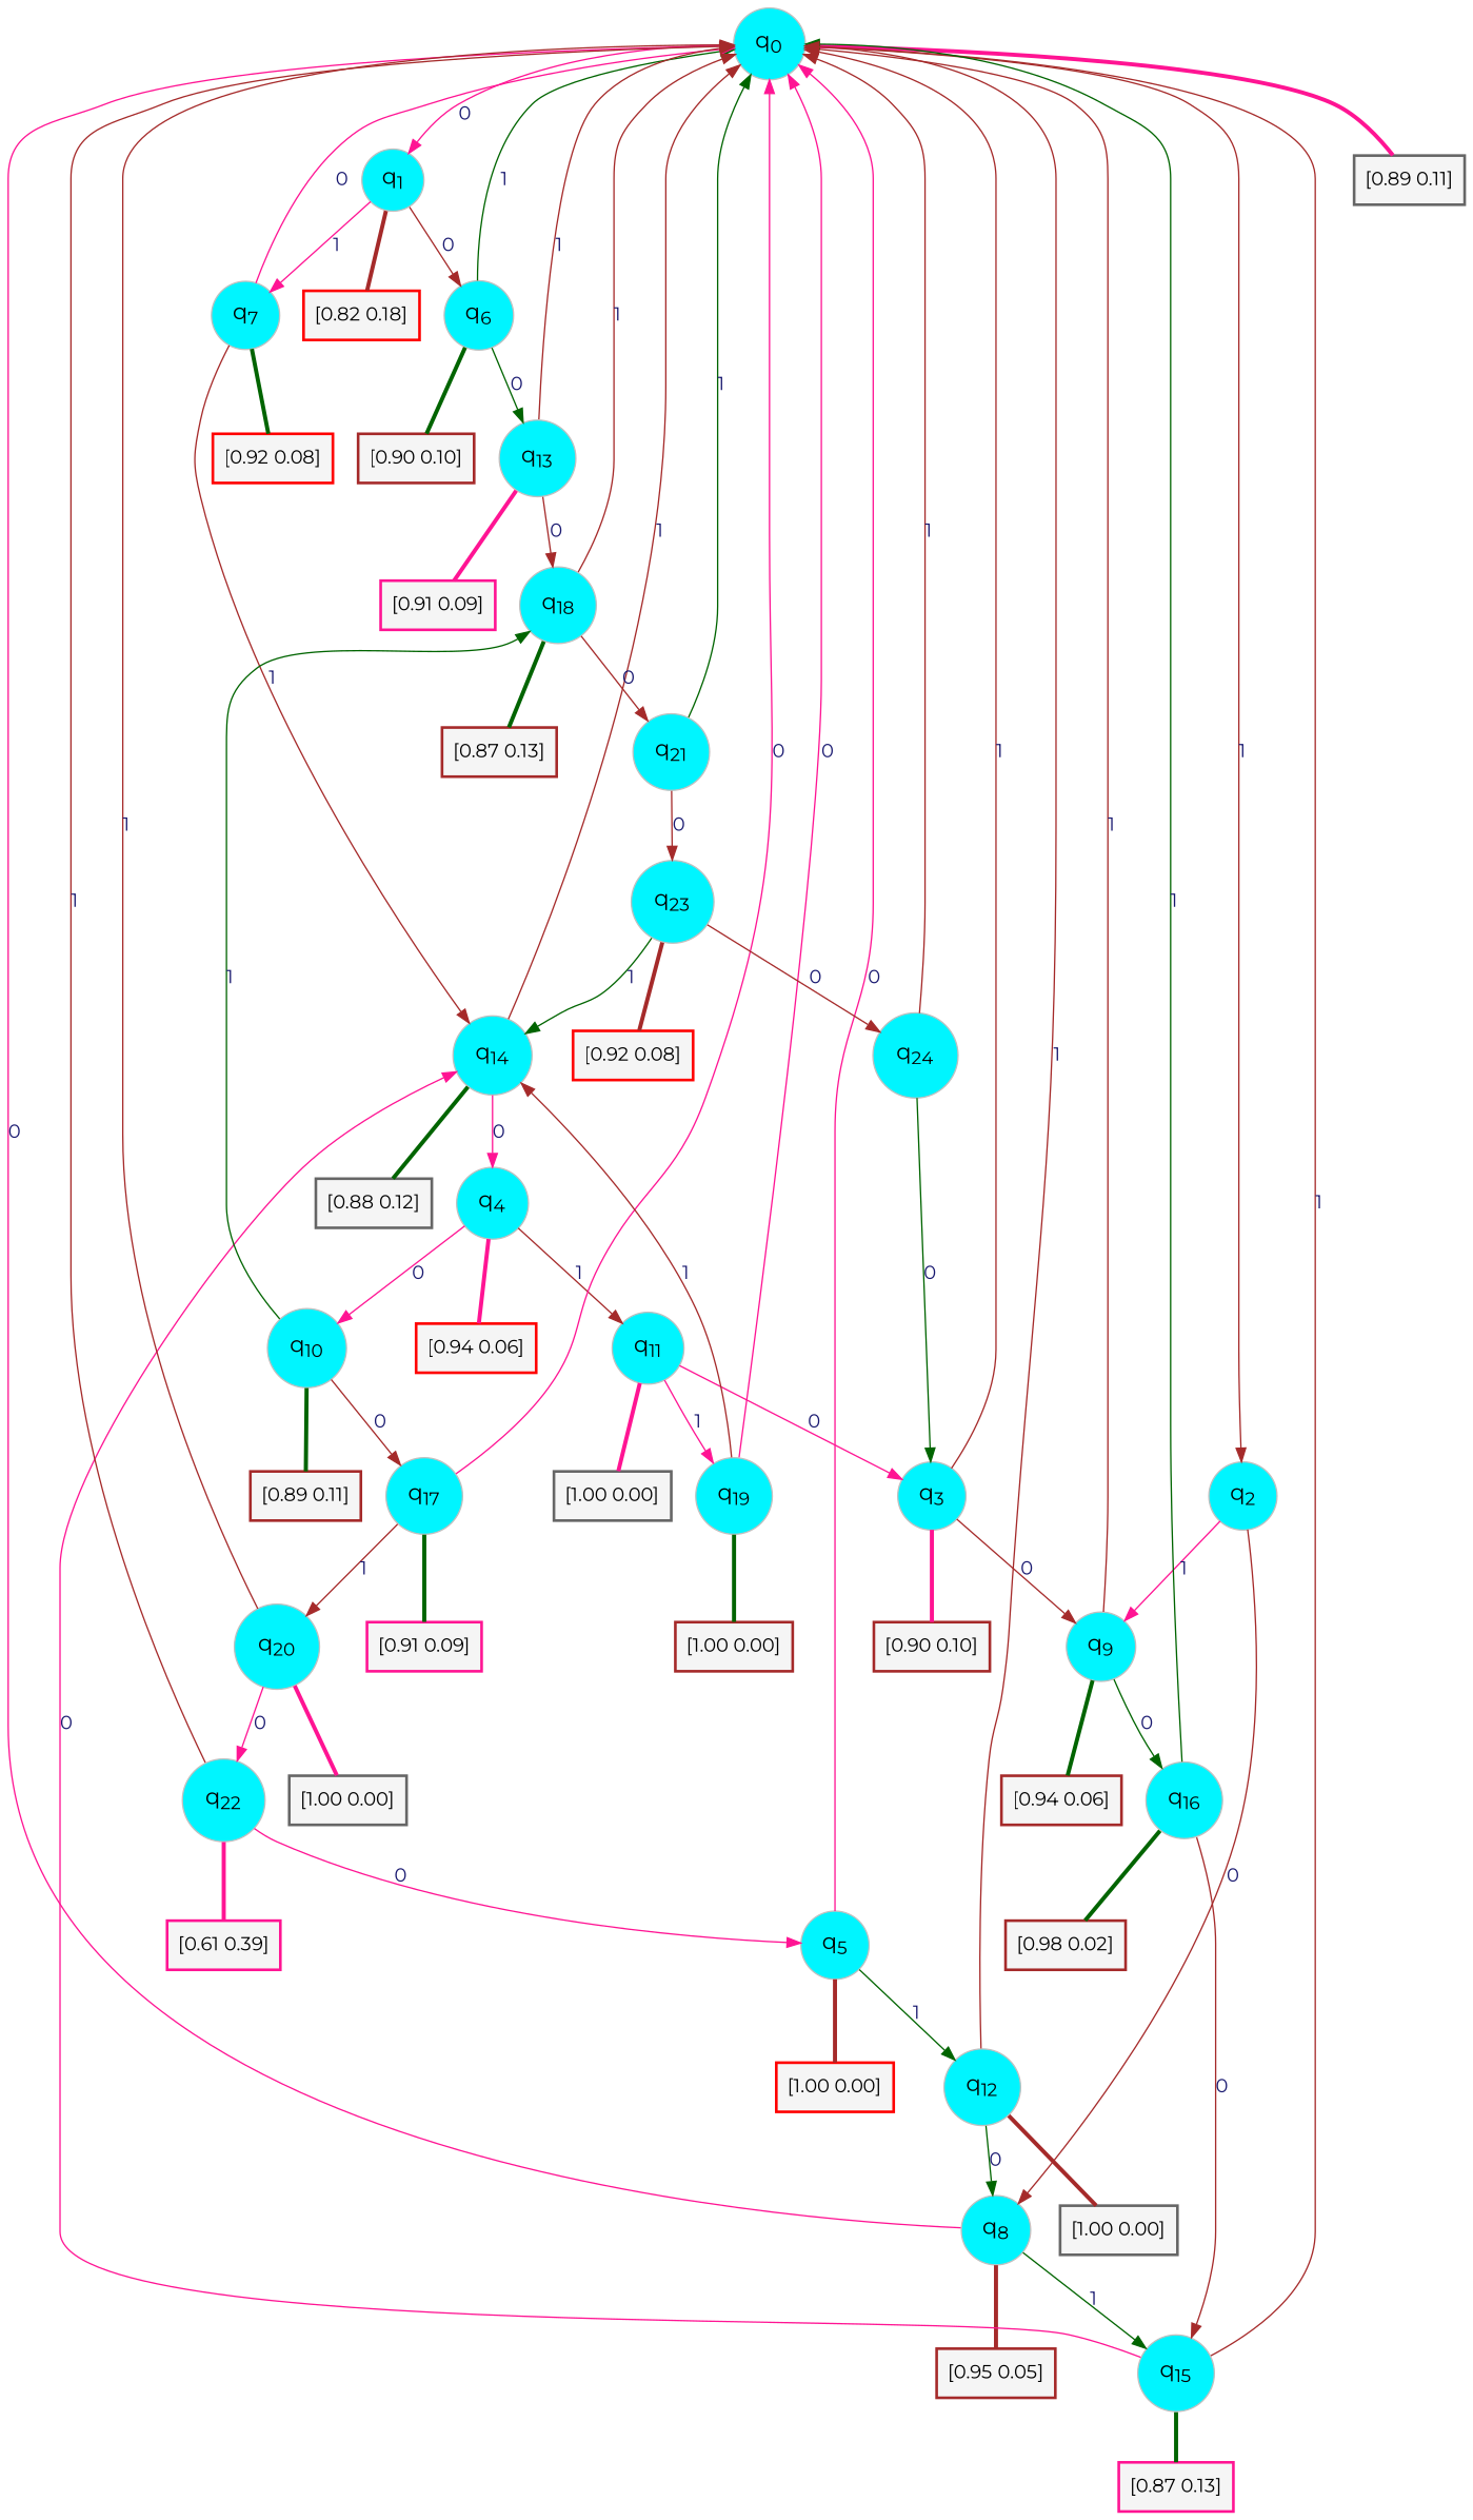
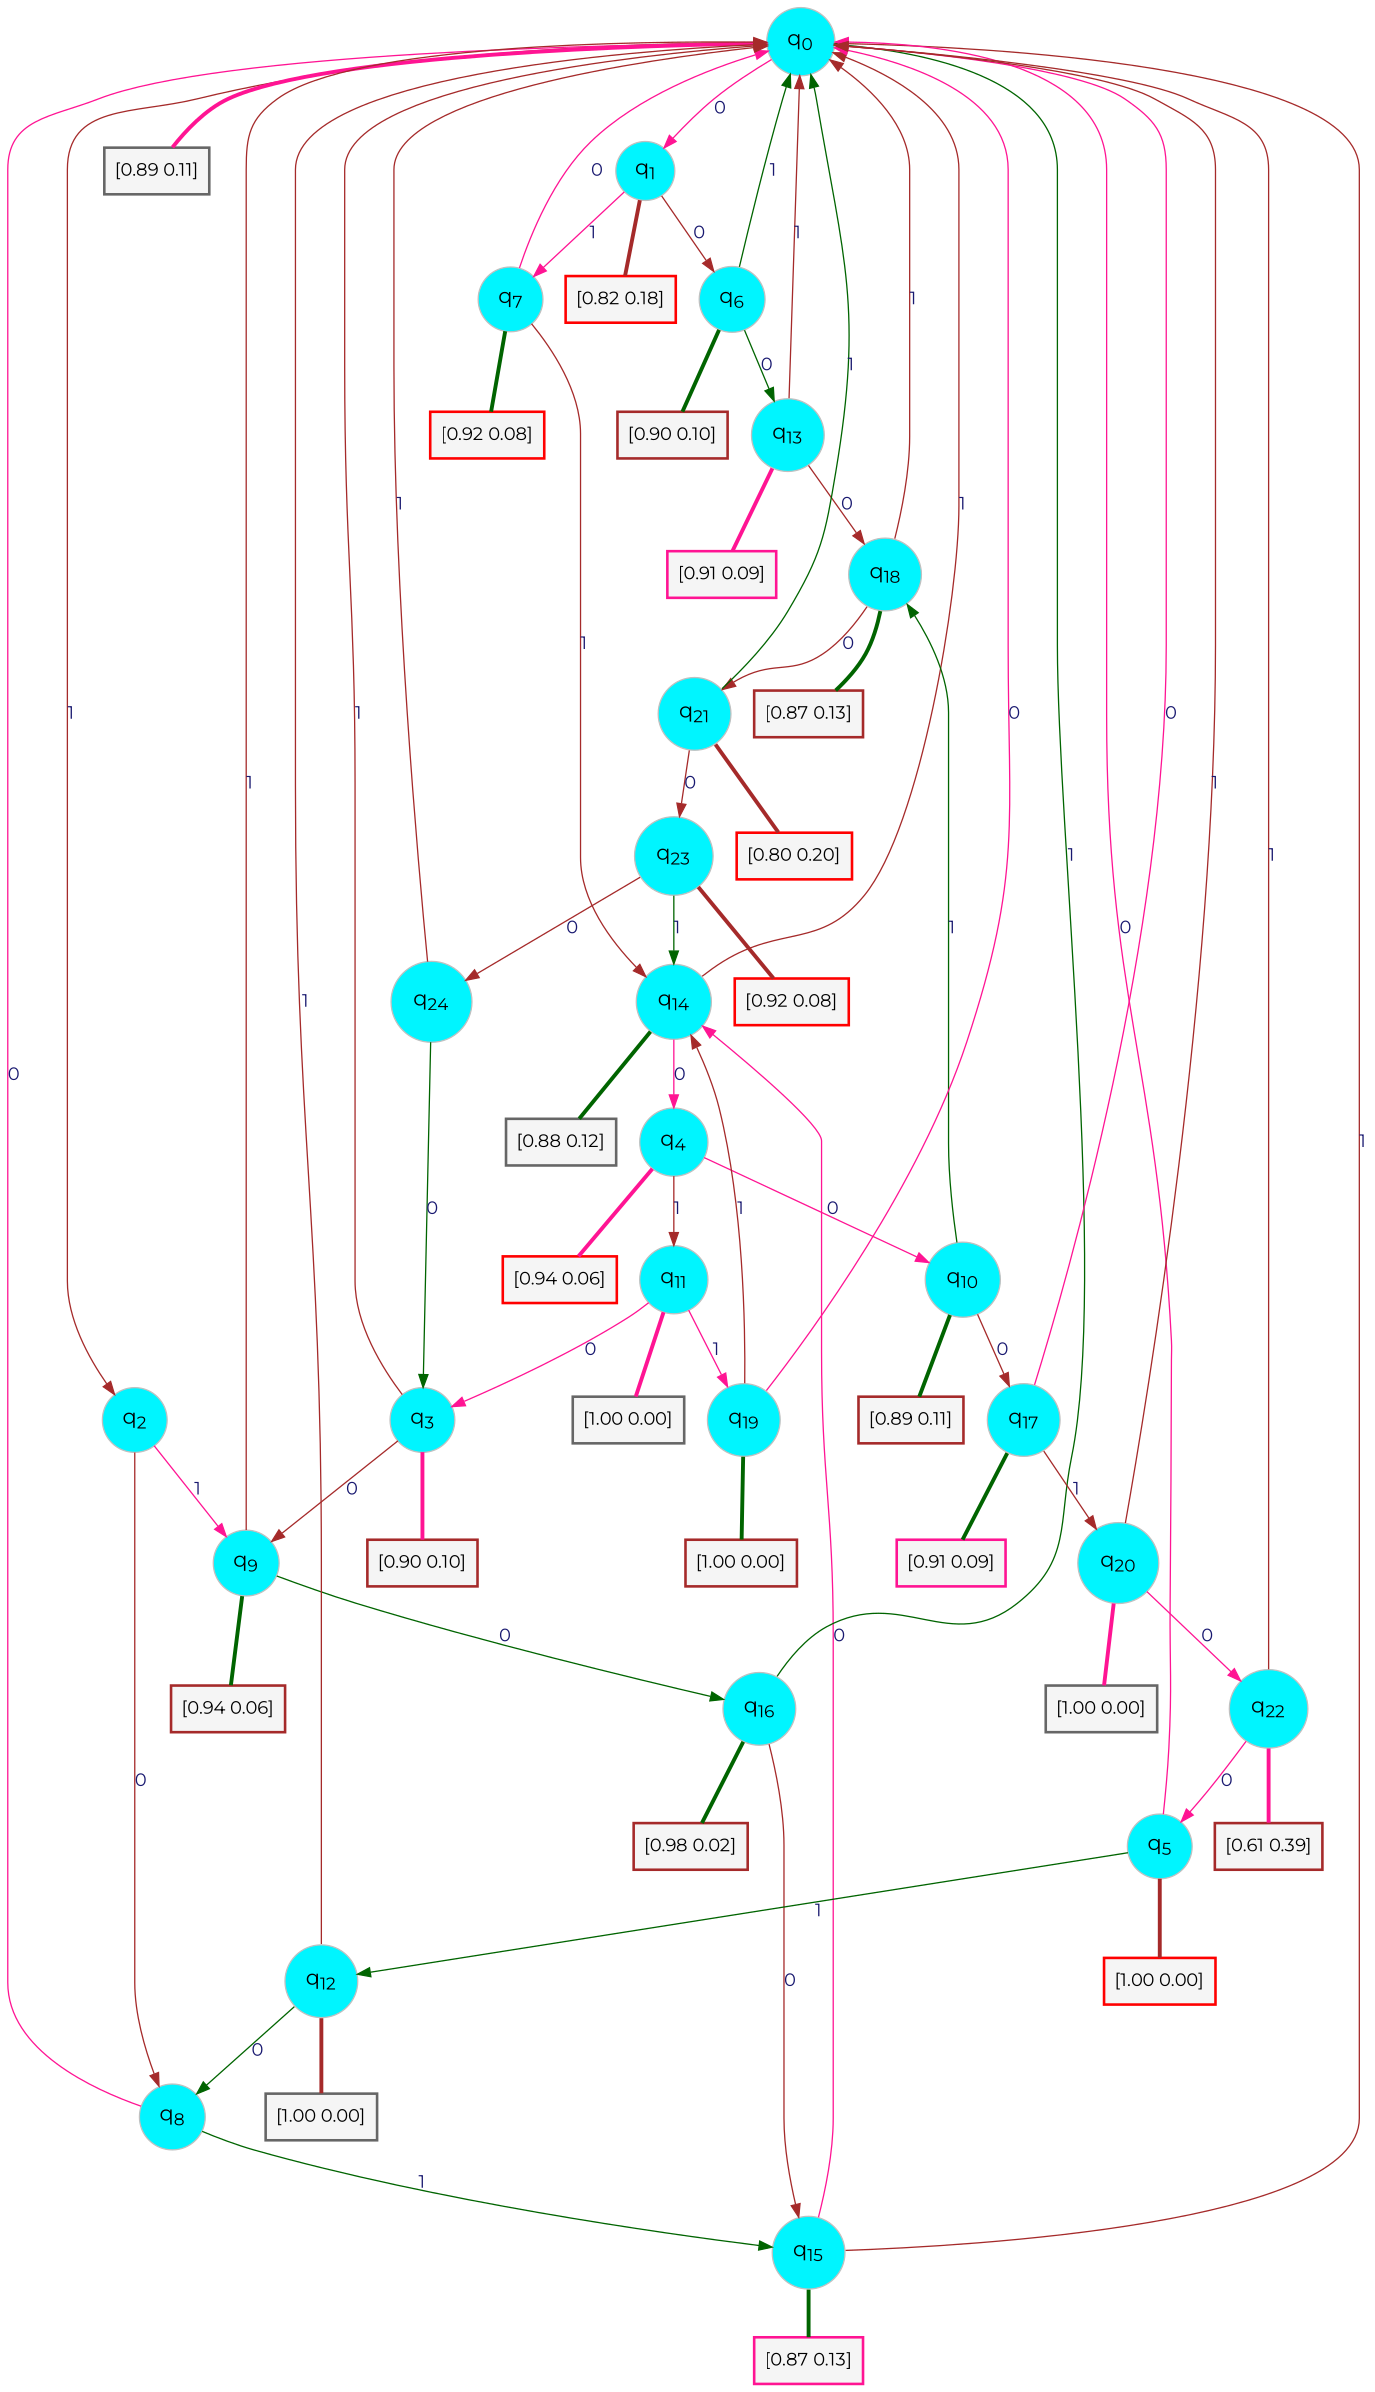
  digraph {
    fontname=Montserrat
    rankdir=TD
    node [color=gray fillcolor=turquoise1 fontcolor=black fontname=Montserrat fontsize=16 fontweight=bold shape=circle style=filled]
    edge [arrowsize=1 color=brown fontcolor=midnightblue fontname=Montserrat fontweight=bold penwidth=1 style=solid weight=20]
    n1 [label=<q<SUB>0</SUB>>]
    n2 [label=<q<SUB>1</SUB>>]
    n3 [label=<q<SUB>2</SUB>>]
    n4 [color=gray40 fillcolor=whitesmoke fontsize=14 label="[0.89 0.11]" penwidth=2 shape=box]
    n5 [label=<q<SUB>6</SUB>>]
    n6 [label=<q<SUB>7</SUB>>]
    n7 [color=red fillcolor=whitesmoke fontsize=14 label="[0.82 0.18]" penwidth=2 shape=box]
    n8 [label=<q<SUB>8</SUB>>]
    n9 [label=<q<SUB>9</SUB>>]
    n10 [label=<q<SUB>13</SUB>>]
    n11 [color=brown fillcolor=whitesmoke fontsize=14 label="[0.90 0.10]" penwidth=2 shape=box]
    n12 [label=<q<SUB>14</SUB>>]
    n13 [color=red fillcolor=whitesmoke fontsize=14 label="[0.92 0.08]" penwidth=2 shape=box]
    n14 [label=<q<SUB>15</SUB>>]
-   n15 [color=brown fillcolor=whitesmoke fontsize=14 label="[0.95 0.05]" penwidth=2 shape=box]
    n16 [label=<q<SUB>16</SUB>>]
    n17 [color=brown fillcolor=whitesmoke fontsize=14 label="[0.94 0.06]" penwidth=2 shape=box]
    n18 [label=<q<SUB>3</SUB>>]
    n19 [color=brown fillcolor=whitesmoke fontsize=14 label="[0.90 0.10]" penwidth=2 shape=box]
    n20 [label=<q<SUB>4</SUB>>]
    n21 [label=<q<SUB>10</SUB>>]
    n22 [label=<q<SUB>11</SUB>>]
    n23 [color=red fillcolor=whitesmoke fontsize=14 label="[0.94 0.06]" penwidth=2 shape=box]
    n24 [label=<q<SUB>17</SUB>>]
    n25 [label=<q<SUB>18</SUB>>]
    n26 [color=brown fillcolor=whitesmoke fontsize=14 label="[0.89 0.11]" penwidth=2 shape=box]
    n27 [label=<q<SUB>19</SUB>>]
    n28 [color=gray40 fillcolor=whitesmoke fontsize=14 label="[1.00 0.00]" penwidth=2 shape=box]
    n29 [label=<q<SUB>5</SUB>>]
    n30 [label=<q<SUB>12</SUB>>]
    n31 [color=red fillcolor=whitesmoke fontsize=14 label="[1.00 0.00]" penwidth=2 shape=box]
    n32 [color=gray40 fillcolor=whitesmoke fontsize=14 label="[1.00 0.00]" penwidth=2 shape=box]
    n33 [color=deeppink fillcolor=whitesmoke fontsize=14 label="[0.91 0.09]" penwidth=2 shape=box]
    n34 [color=gray40 fillcolor=whitesmoke fontsize=14 label="[0.88 0.12]" penwidth=2 shape=box]
    n35 [color=deeppink fillcolor=whitesmoke fontsize=14 label="[0.87 0.13]" penwidth=2 shape=box]
    n36 [color=brown fillcolor=whitesmoke fontsize=14 label="[0.98 0.02]" penwidth=2 shape=box]
    n37 [label=<q<SUB>20</SUB>>]
    n38 [color=deeppink fillcolor=whitesmoke fontsize=14 label="[0.91 0.09]" penwidth=2 shape=box]
    n39 [label=<q<SUB>21</SUB>>]
    n40 [color=brown fillcolor=whitesmoke fontsize=14 label="[0.87 0.13]" penwidth=2 shape=box]
    n41 [color=brown fillcolor=whitesmoke fontsize=14 label="[1.00 0.00]" penwidth=2 shape=box]
    n42 [label=<q<SUB>22</SUB>>]
    n43 [color=gray40 fillcolor=whitesmoke fontsize=14 label="[1.00 0.00]" penwidth=2 shape=box]
    n44 [label=<q<SUB>23</SUB>>]
-   n46 [color=deeppink fillcolor=whitesmoke fontsize=14 label="[0.61 0.39]" penwidth=2 shape=box]
+   n45 [color=red fillcolor=whitesmoke fontsize=14 label="[0.80 0.20]" penwidth=2 shape=box]
+   n46 [color=brown fillcolor=whitesmoke fontsize=14 label="[0.61 0.39]" penwidth=2 shape=box]
    n47 [label=<q<SUB>24</SUB>>]
    n48 [color=red fillcolor=whitesmoke fontsize=14 label="[0.92 0.08]" penwidth=2 shape=box]
    n1 -> n2 [color=deeppink label=0]
    n1 -> n3 [label=1]
    n1 -> n4 [arrowhead=none color=deeppink penwidth=3]
    n2 -> n5 [label=0]
    n2 -> n6 [color=deeppink label=1]
    n2 -> n7 [arrowhead=none penwidth=3]
    n3 -> n8 [label=0]
    n3 -> n9 [color=deeppink label=1]
    n5 -> n1 [color=darkgreen label=1]
    n5 -> n10 [color=darkgreen label=0]
    n5 -> n11 [arrowhead=none color=darkgreen penwidth=3]
    n6 -> n1 [color=deeppink label=0]
    n6 -> n12 [label=1]
    n6 -> n13 [arrowhead=none color=darkgreen penwidth=3]
    n8 -> n1 [color=deeppink label=0]
    n8 -> n14 [color=darkgreen label=1]
-   n8 -> n15 [arrowhead=none penwidth=3]
    n9 -> n1 [label=1]
    n9 -> n16 [color=darkgreen label=0]
    n9 -> n17 [arrowhead=none color=darkgreen penwidth=3]
    n10 -> n1 [label=1]
    n10 -> n25 [label=0]
    n10 -> n33 [arrowhead=none color=deeppink penwidth=3]
    n12 -> n1 [label=1]
    n12 -> n20 [color=deeppink label=0]
    n12 -> n34 [arrowhead=none color=darkgreen penwidth=3]
    n14 -> n1 [label=1]
    n14 -> n12 [color=deeppink label=0]
    n14 -> n35 [arrowhead=none color=darkgreen penwidth=3]
    n16 -> n1 [color=darkgreen label=1]
    n16 -> n14 [label=0]
    n16 -> n36 [arrowhead=none color=darkgreen penwidth=3]
    n18 -> n1 [label=1]
    n18 -> n9 [label=0]
    n18 -> n19 [arrowhead=none color=deeppink penwidth=3]
    n20 -> n21 [color=deeppink label=0]
    n20 -> n22 [label=1]
    n20 -> n23 [arrowhead=none color=deeppink penwidth=3]
    n21 -> n24 [label=0]
    n21 -> n25 [color=darkgreen label=1]
    n21 -> n26 [arrowhead=none color=darkgreen penwidth=3]
    n22 -> n18 [color=deeppink label=0]
    n22 -> n27 [color=deeppink label=1]
    n22 -> n28 [arrowhead=none color=deeppink penwidth=3]
    n24 -> n1 [color=deeppink label=0]
    n24 -> n37 [label=1]
    n24 -> n38 [arrowhead=none color=darkgreen penwidth=3]
    n25 -> n1 [label=1]
    n25 -> n39 [label=0]
    n25 -> n40 [arrowhead=none color=darkgreen penwidth=3]
    n27 -> n1 [color=deeppink label=0]
    n27 -> n12 [label=1]
    n27 -> n41 [arrowhead=none color=darkgreen penwidth=3]
    n29 -> n1 [color=deeppink label=0]
    n29 -> n30 [color=darkgreen label=1]
    n29 -> n31 [arrowhead=none penwidth=3]
    n30 -> n1 [label=1]
    n30 -> n8 [color=darkgreen label=0]
    n30 -> n32 [arrowhead=none penwidth=3]
    n37 -> n1 [label=1]
    n37 -> n42 [color=deeppink label=0]
    n37 -> n43 [arrowhead=none color=deeppink penwidth=3]
    n39 -> n1 [color=darkgreen label=1]
    n39 -> n44 [label=0]
+   n39 -> n45 [arrowhead=none penwidth=3]
    n42 -> n1 [label=1]
    n42 -> n29 [color=deeppink label=0]
    n42 -> n46 [arrowhead=none color=deeppink penwidth=3]
    n44 -> n12 [color=darkgreen label=1]
    n44 -> n47 [label=0]
    n44 -> n48 [arrowhead=none penwidth=3]
    n47 -> n1 [label=1]
    n47 -> n18 [color=darkgreen label=0]
  }
